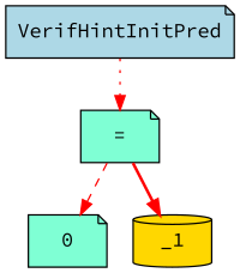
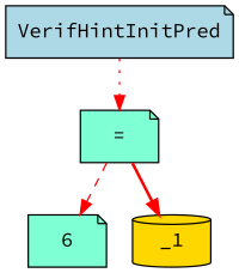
  digraph {
    fontname="Source Code Pro"
    node [fillcolor=aquamarine fontname="Source Code Pro" shape=note style=filled]
    edge [color=red fontname="Source Code Pro"]
    n1 [fillcolor=lightblue label=VerifHintInitPred]
    n2 [label="="]
-   n3 [label=0]
+   n3 [label=6]
    n4 [fillcolor=gold label=_1 shape=cylinder]
    n1 -> n2 [style=dotted]
    n2 -> n3 [style=dashed]
    n2 -> n4 [style=bold]
  }
